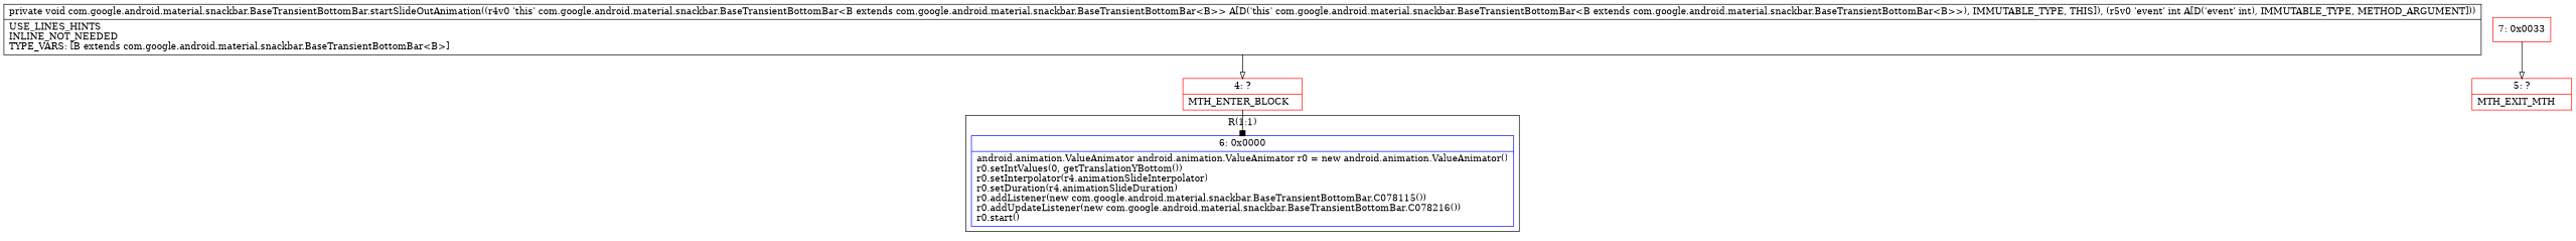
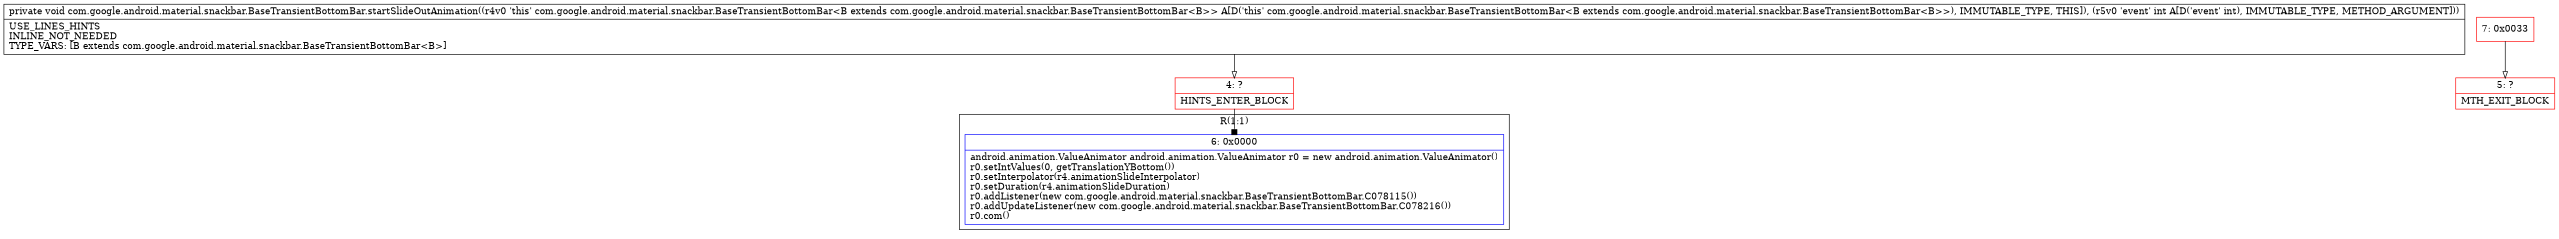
  digraph {
    node [color=red shape=record]
    edge [arrowhead=onormal]
-   n1 [color=blue label="{6\:\ 0x0000|android.animation.ValueAnimator android.animation.ValueAnimator r0 = new android.animation.ValueAnimator()\lr0.setIntValues(0, getTranslationYBottom())\lr0.setInterpolator(r4.animationSlideInterpolator)\lr0.setDuration(r4.animationSlideDuration)\lr0.addListener(new com.google.android.material.snackbar.BaseTransientBottomBar.C078115())\lr0.addUpdateListener(new com.google.android.material.snackbar.BaseTransientBottomBar.C078216())\lr0.start()\l}"]
+   n1 [color=blue label="{6\:\ 0x0000|android.animation.ValueAnimator android.animation.ValueAnimator r0 = new android.animation.ValueAnimator()\lr0.setIntValues(0, getTranslationYBottom())\lr0.setInterpolator(r4.animationSlideInterpolator)\lr0.setDuration(r4.animationSlideDuration)\lr0.addListener(new com.google.android.material.snackbar.BaseTransientBottomBar.C078115())\lr0.addUpdateListener(new com.google.android.material.snackbar.BaseTransientBottomBar.C078216())\lr0.com()\l}"]
    n2 [label="{7\:\ 0x0033}"]
-   n3 [label="{5\:\ ?|MTH_EXIT_MTH\l}"]
-   n4 [label="{4\:\ ?|MTH_ENTER_BLOCK\l}"]
+   n3 [label="{5\:\ ?|MTH_EXIT_BLOCK\l}"]
+   n4 [label="{4\:\ ?|HINTS_ENTER_BLOCK\l}"]
    n5 [label="{private void com.google.android.material.snackbar.BaseTransientBottomBar.startSlideOutAnimation((r4v0 'this' com.google.android.material.snackbar.BaseTransientBottomBar\<B extends com.google.android.material.snackbar.BaseTransientBottomBar\<B\>\> A[D('this' com.google.android.material.snackbar.BaseTransientBottomBar\<B extends com.google.android.material.snackbar.BaseTransientBottomBar\<B\>\>), IMMUTABLE_TYPE, THIS]), (r5v0 'event' int A[D('event' int), IMMUTABLE_TYPE, METHOD_ARGUMENT]))  | USE_LINES_HINTS\lINLINE_NOT_NEEDED\lTYPE_VARS: [B extends com.google.android.material.snackbar.BaseTransientBottomBar\<B\>]\l}" color=""]
    subgraph cluster_1 {
      label="R(1:1)"
      n1
    }
    n2 -> n3
    n4 -> n1 [arrowhead=box]
    n5 -> n4
  }
